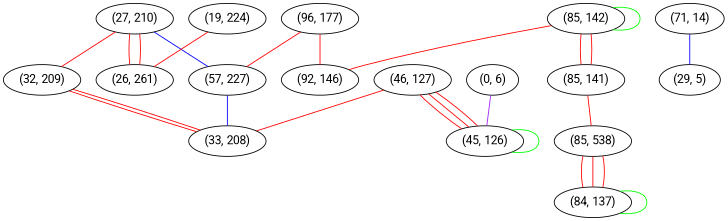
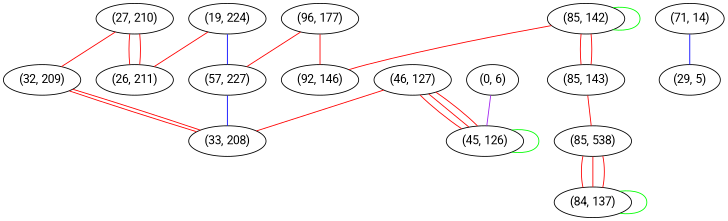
  graph {
    fontname=Roboto
    node [fontname=Roboto]
    edge [color=red fontname=Roboto weight=1]
    "(85, 142)"
    "(92, 146)"
-   "(85, 141)"
+   "(85, 141)" [label="(85, 143)"]
    n4 [label="(85, 538)"]
    "(96, 177)"
    "(57, 227)"
    "(33, 208)"
    "(71, 14)"
    "(29, 5)"
    n10 [label="(0, 6)"]
    "(45, 126)"
    "(46, 127)"
    "(27, 210)"
    "(32, 209)"
-   "(26, 211)" [label="(26, 261)"]
+   "(26, 211)"
    "(84, 137)"
    "(19, 224)"
    "(85, 142)" -- "(85, 142)" [color=green weight=2]
    "(85, 142)" -- "(92, 146)"
    "(85, 142)" -- "(85, 141)"
    "(85, 142)" -- "(85, 141)"
    "(85, 141)" -- n4
    n4 -- "(84, 137)"
    n4 -- "(84, 137)"
    n4 -- "(84, 137)"
    "(96, 177)" -- "(92, 146)"
    "(96, 177)" -- "(57, 227)"
    "(57, 227)" -- "(33, 208)" [color=blue weight=3]
    "(71, 14)" -- "(29, 5)" [color=blue weight=3]
    n10 -- "(45, 126)" [color=purple weight=4]
    "(45, 126)" -- "(45, 126)" [color=green weight=2]
    "(46, 127)" -- "(33, 208)"
    "(46, 127)" -- "(45, 126)"
    "(46, 127)" -- "(45, 126)"
    "(46, 127)" -- "(45, 126)"
    "(27, 210)" -- "(32, 209)"
    "(27, 210)" -- "(26, 211)"
    "(27, 210)" -- "(26, 211)"
    "(32, 209)" -- "(33, 208)"
    "(32, 209)" -- "(33, 208)"
    "(84, 137)" -- "(84, 137)" [color=green weight=2]
-   "(27, 210)" -- "(57, 227)" [color=blue weight=3]
+   "(19, 224)" -- "(57, 227)" [color=blue weight=3]
    "(19, 224)" -- "(26, 211)"
  }
